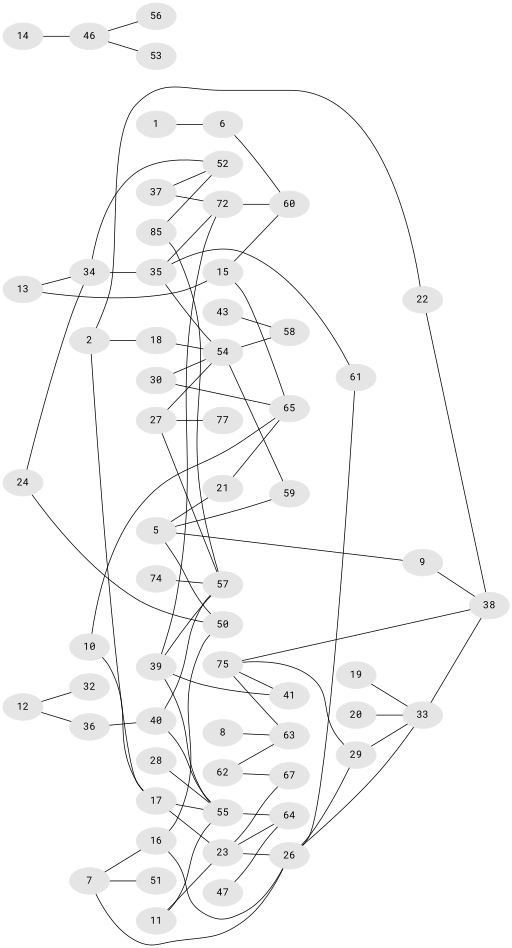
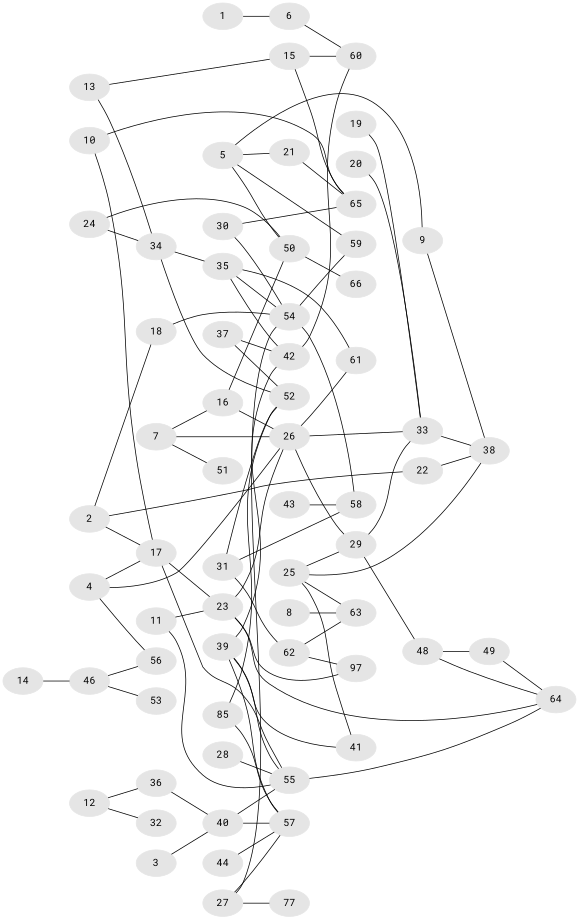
  graph {
    fontname="Roboto Mono"
    rankdir=LR
    node [color=gray90 fontname="Roboto Mono" style=filled]
    edge [fontname="Roboto Mono"]
    1
    6
    60
    2
    17
    18
    22
    23
    55
    54
    38
+   3
    40
    57
+   4
    26
    56
    33
    29
    61
    5
    9
    21
    50
    59
    65
+   66
    46
    53
    7
    51
    16
    8
    63
    10
    11
    64
-   67
+   67 [label=97]
    12
    32
    36
    13
    15
    34
    52
    35
    14
    58
    19
    20
    24
-   25 [label=75]
+   25
    41
+   48
    27
    n56 [label=77]
    28
-   49 [label=47]
+   49
    30
+   31
    62
-   42 [label=72]
+   42
    37
    39
    43
-   44 [label=74]
+   44
    n67 [label=85]
    1 -- 6
    6 -- 60
    2 -- 17
    2 -- 18
    2 -- 22
    17 -- 23
    17 -- 55
    18 -- 54
    22 -- 38
    23 -- 26
    23 -- 64
    23 -- 67
    55 -- 64
    54 -- 59
    54 -- 58
+   3 -- 40
    40 -- 55
    40 -- 57
+   4 -- 17
+   4 -- 26
+   4 -- 56
    26 -- 33
    26 -- 29
    26 -- 61
    33 -- 38
    29 -- 33
+   29 -- 48
    5 -- 9
    5 -- 21
    5 -- 50
    5 -- 59
    9 -- 38
    21 -- 65
+   50 -- 66
    46 -- 56
    46 -- 53
    7 -- 26
    7 -- 51
    7 -- 16
    16 -- 26
    16 -- 50
    8 -- 63
    10 -- 17
    10 -- 65
    11 -- 23
    11 -- 55
    12 -- 32
    12 -- 36
    36 -- 40
    13 -- 15
    13 -- 34
    15 -- 60
    15 -- 65
    34 -- 52
    34 -- 35
    35 -- 54
    35 -- 61
    35 -- 42
    14 -- 46
    19 -- 33
    20 -- 33
    24 -- 50
    24 -- 34
    25 -- 38
    25 -- 29
    25 -- 63
    25 -- 41
+   48 -- 64
+   48 -- 49
    27 -- 54
    27 -- 57
    27 -- n56
    28 -- 55
    49 -- 64
    30 -- 54
    30 -- 65
+   31 -- 52
+   31 -- 58
+   31 -- 62
    62 -- 63
    62 -- 67
    42 -- 60
    37 -- 52
    37 -- 42
    39 -- 55
    39 -- 57
    39 -- 41
    39 -- 42
    43 -- 58
    44 -- 57
    n67 -- 57
    n67 -- 52
  }
